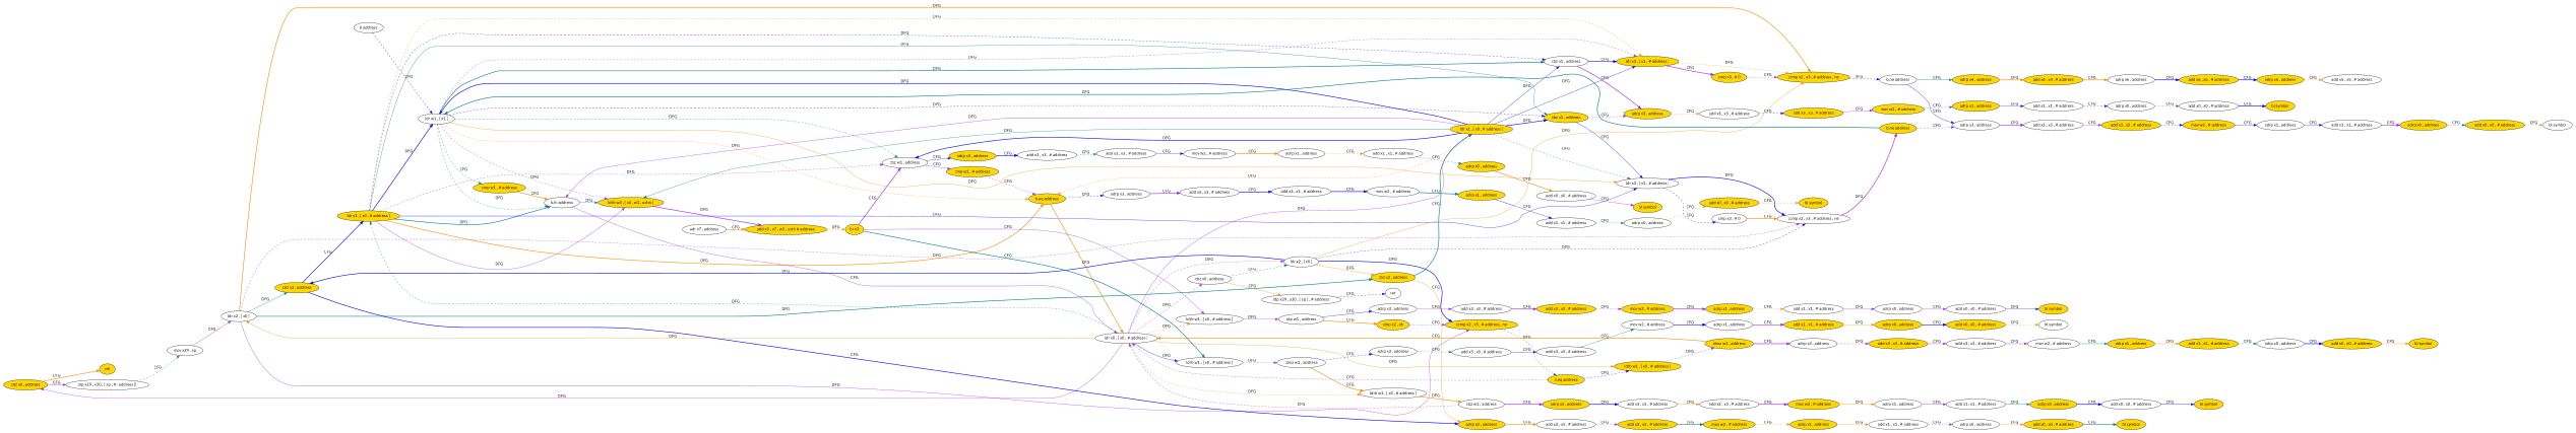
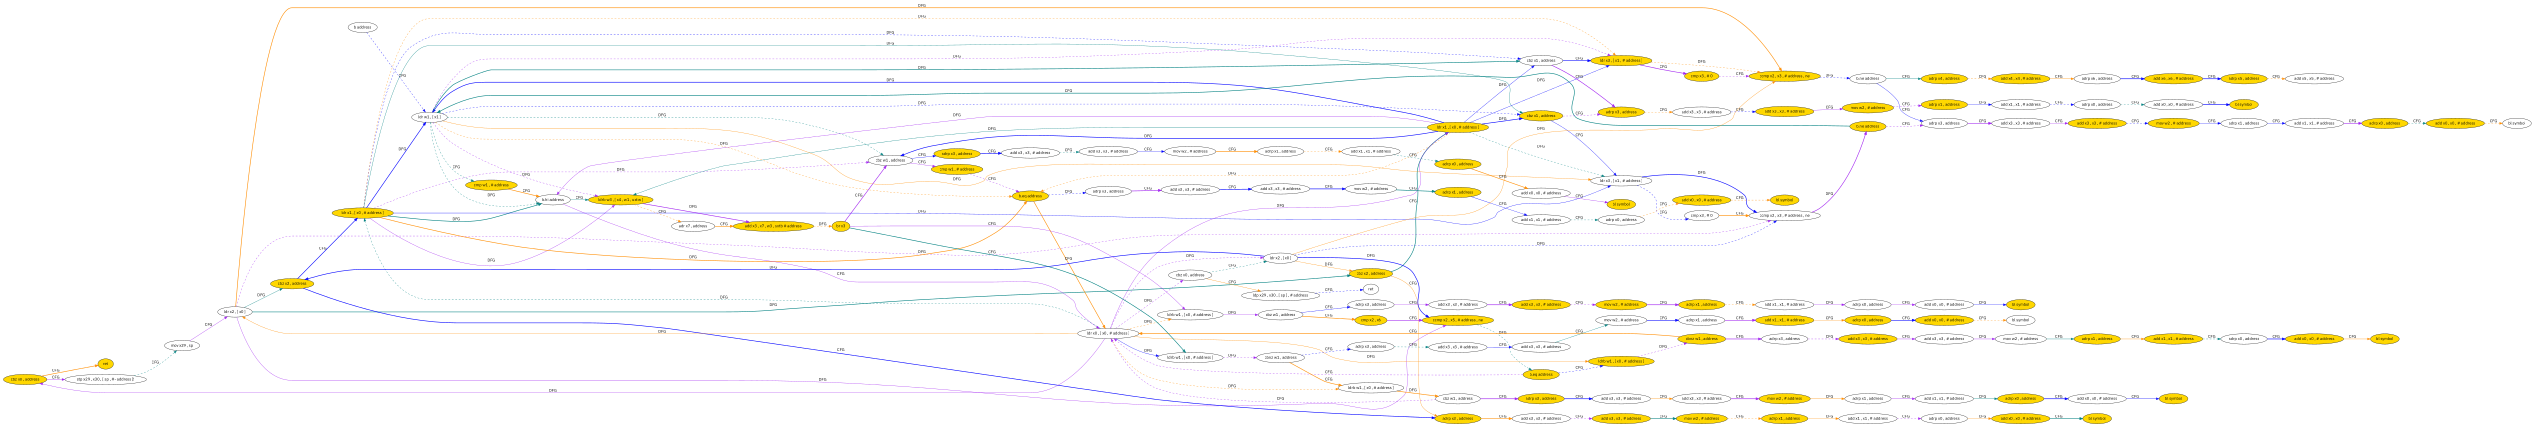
  digraph {
    fontname="IBM Plex Sans"
    rankdir=LR
    node [fillcolor=white fontname="IBM Plex Sans" style=filled]
    edge [color=purple fontname="IBM Plex Sans" style=dashed]
    n1 [fillcolor=gold label="cbz x0 , address"]
    n2 [fillcolor=gold label=ret]
    n3 [label="stp x29 , x30 , [ sp , #- address ]!"]
    n4 [label="mov x29 , sp"]
    n5 [label="ldr x2 , [ x0 ]"]
    n6 [fillcolor=gold label="cbz x2 , address"]
    n7 [fillcolor=gold label="ccmp x2 , x3 , # address , ne"]
    n8 [fillcolor=gold label="cbz x2 , address"]
    n9 [fillcolor=gold label="ccmp x2 , x5 , # address , ne"]
    n10 [label="ccmp x2 , x3 , # address , ne"]
    n11 [fillcolor=gold label="adrp x3 , address"]
    n12 [fillcolor=gold label="ldr x1 , [ x0 , # address ]"]
    n13 [label="b.ne address"]
    n14 [fillcolor=gold label="ldr x1 , [ x0 , # address ]"]
    n15 [fillcolor=gold label="b.eq address"]
    n16 [fillcolor=gold label="b.ne address"]
    n17 [label="add x3 , x3 , # address"]
    n18 [label="cbz x1 , address"]
    n19 [fillcolor=gold label="ldr x3 , [ x1 , # address ]"]
    n20 [label="ldr w1 , [ x1 ]"]
    n21 [label="b.hi address"]
    n22 [fillcolor=gold label="ldrb w3 , [ x4 , w1 , uxtw ]"]
    n23 [label="cbz w1 , address"]
    n24 [fillcolor=gold label="cbz x1 , address"]
    n25 [label="ldr x3 , [ x1 , # address ]"]
    n26 [fillcolor=gold label="b.eq address"]
    n27 [fillcolor=gold label="add x3 , x3 , # address"]
    n28 [fillcolor=gold label="adrp x3 , address"]
    n29 [fillcolor=gold label="cmp x3 , # 0"]
    n30 [fillcolor=gold label="cmp w1 , # address"]
    n31 [label="ldr x0 , [ x0 , # address ]"]
    n32 [label="adr x7 , address"]
    n33 [fillcolor=gold label="add x3 , x7 , w3 , sxtb # address"]
    n34 [fillcolor=gold label="adrp x3 , address"]
    n35 [fillcolor=gold label="cmp w1 , # address"]
    n36 [label="cmp x3 , # 0"]
    n37 [label="adrp x3 , address"]
    n38 [fillcolor=gold label="mov w2 , # address"]
    n39 [fillcolor=gold label="adrp x1 , address"]
    n40 [label="add x1 , x1 , # address"]
    n41 [label="adrp x0 , address"]
    n42 [fillcolor=gold label="add x0 , x0 , # address"]
    n43 [fillcolor=gold label="bl symbol"]
    n44 [label="add x3 , x3 , # address"]
    n45 [fillcolor=gold label="add x3 , x3 , # address"]
    n46 [fillcolor=gold label="mov w2 , # address"]
    n47 [fillcolor=gold label="adrp x1 , address"]
    n48 [label="add x1 , x1 , # address"]
    n49 [label="adrp x0 , address"]
    n50 [label="add x0 , x0 , # address"]
    n51 [fillcolor=gold label="bl symbol"]
    n52 [label="adrp x3 , address"]
    n53 [fillcolor=gold label="adrp x4 , address"]
    n54 [label="add x3 , x3 , # address"]
    n55 [fillcolor=gold label="add x4 , x4 , # address"]
    n56 [fillcolor=gold label="add x3 , x3 , # address"]
    n57 [label="adrp x6 , address"]
    n58 [fillcolor=gold label="mov w2 , # address"]
    n59 [label="adrp x1 , address"]
    n60 [label="add x1 , x1 , # address"]
    n61 [fillcolor=gold label="adrp x0 , address"]
    n62 [fillcolor=gold label="add x0 , x0 , # address"]
    n63 [label="bl symbol"]
    n64 [fillcolor=gold label="add x6 , x6 , # address"]
    n65 [fillcolor=gold label="adrp x5 , address"]
    n66 [label="add x5 , x5 , # address"]
    n67 [label="b address"]
    n68 [label="cbz x0 , address"]
    n69 [label="ldr x2 , [ x0 ]"]
    n70 [label="ldrb w1 , [ x0 , # address ]"]
    n71 [label="ldrb w1 , [ x0 , # address ]"]
    n72 [label="ldrb w1 , [ x0 , # address ]"]
    n73 [fillcolor=gold label="ldrb w1 , [ x0 , # address ]"]
    n74 [label="ldp x29 , x30 , [ sp ] , # address"]
    n75 [label="cbz w1 , address"]
    n76 [label="cbnz w1 , address"]
    n77 [label="cbz w1 , address"]
    n78 [fillcolor=gold label="cbnz w1 , address"]
    n79 [fillcolor=gold label="br x3"]
    n80 [label=ret]
    n81 [label="add x3 , x3 , # address"]
    n82 [label="adrp x3 , address"]
    n83 [fillcolor=gold label="cmp x2 , x6"]
    n84 [label="adrp x3 , address"]
    n85 [label="add x3 , x3 , # address"]
    n86 [label="add x3 , x3 , # address"]
    n87 [fillcolor=gold label="add x3 , x3 , # address"]
    n88 [label="add x3 , x3 , # address"]
    n89 [label="add x3 , x3 , # address"]
    n90 [fillcolor=gold label="adrp x3 , address"]
    n91 [label="mov w2 , # address"]
    n92 [label="adrp x1 , address"]
    n93 [label="add x1 , x1 , # address"]
    n94 [fillcolor=gold label="adrp x0 , address"]
    n95 [label="add x0 , x0 , # address"]
    n96 [fillcolor=gold label="bl symbol"]
    n97 [label="add x3 , x3 , # address"]
    n98 [label="add x3 , x3 , # address"]
    n99 [fillcolor=gold label="mov w2 , # address"]
    n100 [fillcolor=gold label="adrp x1 , address"]
    n101 [label="add x1 , x1 , # address"]
    n102 [label="adrp x0 , address"]
    n103 [label="add x0 , x0 , # address"]
    n104 [fillcolor=gold label="bl symbol"]
    n105 [label="adrp x3 , address"]
    n106 [label="mov w2 , # address"]
    n107 [label="adrp x1 , address"]
    n108 [fillcolor=gold label="add x1 , x1 , # address"]
    n109 [fillcolor=gold label="adrp x0 , address"]
    n110 [fillcolor=gold label="add x0 , x0 , # address"]
    n111 [label="bl symbol"]
    n112 [label="add x3 , x3 , # address"]
    n113 [label="add x3 , x3 , # address"]
    n114 [label="mov w2 , # address"]
    n115 [fillcolor=gold label="adrp x1 , address"]
    n116 [label="add x1 , x1 , # address"]
    n117 [label="adrp x0 , address"]
    n118 [fillcolor=gold label="add x0 , x0 , # address"]
    n119 [fillcolor=gold label="bl symbol"]
    n120 [fillcolor=gold label="add x3 , x3 , # address"]
    n121 [label="add x3 , x3 , # address"]
    n122 [fillcolor=gold label="mov w2 , # address"]
    n123 [label="adrp x1 , address"]
    n124 [label="add x1 , x1 , # address"]
    n125 [fillcolor=gold label="adrp x0 , address"]
    n126 [label="add x0 , x0 , # address"]
    n127 [fillcolor=gold label="bl symbol"]
    n128 [label="mov w2 , # address"]
    n129 [fillcolor=gold label="adrp x1 , address"]
    n130 [fillcolor=gold label="add x1 , x1 , # address"]
    n131 [label="adrp x0 , address"]
    n132 [fillcolor=gold label="add x0 , x0 , # address"]
    n133 [fillcolor=gold label="bl symbol"]
    n1 -> n2 [color=darkorange label=CFG style=bold]
    n1 -> n3 [label=CFG style=solid]
    n3 -> n4 [color=teal label=CFG]
    n4 -> n5 [label=CFG style=solid]
    n5 -> n6 [color=teal label=DFG style=solid]
    n5 -> n7 [color=darkorange label=DFG style=bold]
    n5 -> n8 [color=teal label=DFG style=bold]
    n5 -> n9 [label=DFG style=solid]
    n5 -> n10 [label=DFG]
    n6 -> n11 [color=blue label=CFG style=bold]
    n6 -> n12 [color=blue label=CFG style=bold]
    n7 -> n13 [color=blue label=DFG]
    n8 -> n11 [color=darkorange label=CFG style=solid]
    n8 -> n14 [color=teal label=CFG style=bold]
    n9 -> n15 [color=teal label=DFG]
    n10 -> n16 [label=DFG style=bold]
    n11 -> n17 [color=darkorange label=CFG style=bold]
    n12 -> n18 [color=blue label=DFG]
    n12 -> n19 [color=darkorange label=DFG]
    n12 -> n20 [color=blue label=DFG style=bold]
    n12 -> n21 [color=teal label=DFG style=bold]
    n12 -> n22 [label=DFG style=solid]
    n12 -> n23 [label=DFG]
    n12 -> n24 [color=teal label=DFG style=solid]
    n12 -> n25 [color=blue label=DFG style=solid]
    n12 -> n26 [color=darkorange label=DFG style=bold]
    n13 -> n52 [color=blue label=CFG style=solid]
    n13 -> n53 [color=teal label=CFG style=solid]
    n14 -> n18 [color=blue label=DFG style=solid]
    n14 -> n19 [color=blue label=DFG style=solid]
    n14 -> n20 [color=blue label=DFG style=bold]
    n14 -> n21 [label=DFG style=solid]
    n14 -> n22 [color=teal label=DFG style=solid]
    n14 -> n23 [color=blue label=DFG style=bold]
    n14 -> n24 [color=blue label=DFG style=bold]
    n14 -> n25 [color=teal label=DFG]
    n14 -> n26 [color=darkorange label=DFG]
    n15 -> n31 [label=CFG]
    n15 -> n73 [color=blue label=CFG]
    n16 -> n20 [color=teal label=CFG style=bold]
    n16 -> n52 [label=CFG]
    n17 -> n27 [label=CFG]
    n18 -> n19 [color=blue label=CFG style=bold]
    n18 -> n28 [label=CFG style=bold]
    n19 -> n7 [color=darkorange label=DFG]
    n19 -> n29 [label=CFG style=bold]
    n20 -> n18 [color=teal label=DFG style=bold]
    n20 -> n19 [label=DFG]
    n20 -> n21 [color=teal label=DFG]
    n20 -> n22 [label=DFG]
    n20 -> n23 [color=teal label=DFG]
    n20 -> n24 [color=blue label=DFG]
    n20 -> n25 [color=darkorange label=DFG style=solid]
    n20 -> n26 [color=darkorange label=DFG]
    n20 -> n30 [color=teal label=CFG]
    n21 -> n22 [color=teal label=CFG style=solid]
    n21 -> n31 [label=CFG style=solid]
+   n22 -> n32 [color=darkorange label=CFG]
    n22 -> n33 [label=DFG style=bold]
    n23 -> n34 [color=blue label=CFG style=solid]
    n23 -> n35 [label=CFG style=solid]
    n24 -> n25 [color=blue label=CFG style=solid]
    n24 -> n28 [label=CFG]
    n25 -> n10 [color=blue label=DFG style=bold]
    n25 -> n36 [color=blue label=CFG]
    n26 -> n31 [color=darkorange label=CFG style=bold]
    n26 -> n37 [color=blue label=CFG]
    n27 -> n38 [color=teal label=CFG style=bold]
    n28 -> n44 [color=darkorange label=CFG]
    n29 -> n7 [label=CFG]
    n30 -> n21 [color=darkorange label=CFG style=bold]
    n31 -> n1 [label=DFG style=solid]
    n31 -> n5 [color=darkorange label=DFG style=solid]
    n31 -> n12 [color=teal label=DFG]
    n31 -> n14 [label=DFG style=solid]
    n31 -> n68 [label=DFG]
    n31 -> n69 [label=DFG]
    n31 -> n70 [color=darkorange label=DFG]
    n31 -> n71 [color=blue label=DFG style=solid]
    n31 -> n72 [color=darkorange label=DFG]
    n31 -> n73 [color=darkorange label=DFG style=solid]
    n32 -> n33 [color=darkorange label=CFG style=bold]
    n33 -> n79 [color=darkorange label=DFG]
    n34 -> n81 [color=blue label=CFG style=bold]
    n35 -> n26 [label=CFG]
    n36 -> n10 [color=darkorange label=CFG style=bold]
    n37 -> n97 [label=CFG style=bold]
    n38 -> n39 [color=darkorange label=CFG]
    n39 -> n40 [color=darkorange label=CFG style=solid]
    n40 -> n41 [label=CFG]
    n41 -> n42 [color=darkorange label=CFG style=solid]
    n42 -> n43 [color=teal label=CFG style=bold]
    n44 -> n45 [color=blue label=CFG]
    n45 -> n46 [label=CFG style=solid]
    n46 -> n47 [label=CFG]
    n47 -> n48 [color=blue label=CFG style=solid]
    n48 -> n49 [color=blue label=CFG]
    n49 -> n50 [color=teal label=CFG]
    n50 -> n51 [color=blue label=CFG style=bold]
    n52 -> n54 [label=CFG style=bold]
-   n53 -> n55 [color=darkorange label=CFG style=bold]
+   n53 -> n55 [color=darkorange label=CFG]
    n54 -> n56 [label=CFG style=solid]
-   n55 -> n57 [color=darkorange label=CFG style=bold]
+   n55 -> n57 [color=darkorange label=CFG style=solid]
    n56 -> n58 [color=blue label=CFG]
    n57 -> n64 [color=blue label=CFG style=bold]
    n58 -> n59 [color=blue label=CFG style=solid]
    n59 -> n60 [color=blue label=CFG style=solid]
    n60 -> n61 [label=CFG style=bold]
    n61 -> n62 [color=teal label=CFG]
    n62 -> n63 [color=darkorange label=CFG]
    n64 -> n65 [color=blue label=CFG style=bold]
    n65 -> n66 [color=darkorange label=CFG]
    n67 -> n20 [color=blue label=CFG]
    n68 -> n69 [color=teal label=CFG]
    n68 -> n74 [color=darkorange label=CFG style=solid]
    n69 -> n6 [color=blue label=DFG style=bold]
    n69 -> n7 [color=darkorange label=DFG style=solid]
    n69 -> n8 [color=darkorange label=DFG style=solid]
    n69 -> n9 [color=blue label=DFG style=bold]
    n69 -> n10 [color=blue label=DFG]
    n70 -> n75 [label=DFG style=solid]
    n71 -> n76 [label=DFG]
    n72 -> n77 [color=darkorange label=DFG style=bold]
    n73 -> n78 [label=DFG]
    n74 -> n80 [color=blue label=CFG]
    n75 -> n82 [color=blue label=CFG style=solid]
    n75 -> n83 [color=darkorange label=CFG style=bold]
    n76 -> n72 [color=darkorange label=CFG style=bold]
    n76 -> n84 [color=blue label=CFG]
    n77 -> n31 [label=CFG]
    n77 -> n90 [label=CFG style=bold]
    n78 -> n31 [color=darkorange label=CFG style=bold]
    n78 -> n105 [label=CFG style=bold]
    n79 -> n23 [label=CFG style=bold]
    n79 -> n70 [label=CFG style=solid]
    n79 -> n71 [color=teal label=CFG style=bold]
    n81 -> n85 [color=teal label=CFG]
    n82 -> n86 [label=CFG style=solid]
-   n83 -> n9 [label=CFG]
+   n83 -> n9 [label=CFG style=bold]
    n84 -> n88 [color=teal label=CFG]
    n85 -> n91 [color=blue label=CFG style=solid]
    n86 -> n87 [label=CFG style=bold]
    n87 -> n99 [label=CFG]
    n88 -> n89 [color=blue label=CFG style=solid]
    n89 -> n106 [color=teal label=CFG style=solid]
    n90 -> n112 [color=blue label=CFG style=bold]
    n91 -> n92 [color=darkorange label=CFG style=bold]
    n92 -> n93 [color=darkorange label=CFG]
    n93 -> n94 [color=teal label=CFG]
    n94 -> n95 [color=darkorange label=CFG style=bold]
    n95 -> n96 [label=CFG style=solid]
    n97 -> n98 [color=blue label=CFG style=bold]
    n98 -> n114 [color=blue label=CFG style=bold]
    n99 -> n100 [label=CFG style=bold]
    n100 -> n101 [color=darkorange label=CFG]
    n101 -> n102 [label=CFG style=solid]
    n102 -> n103 [label=CFG style=solid]
    n103 -> n104 [color=blue label=CFG style=solid]
    n105 -> n120 [label=CFG]
    n106 -> n107 [color=blue label=CFG style=bold]
    n107 -> n108 [label=CFG style=bold]
    n108 -> n109 [color=darkorange label=CFG style=solid]
    n109 -> n110 [color=blue label=CFG style=bold]
    n110 -> n111 [color=darkorange label=CFG]
    n112 -> n113 [color=darkorange label=CFG style=solid]
    n113 -> n122 [label=CFG style=bold]
    n114 -> n115 [color=teal label=CFG style=bold]
    n115 -> n116 [color=blue label=CFG style=solid]
    n116 -> n117 [color=teal label=CFG]
    n117 -> n118 [color=darkorange label=CFG]
    n118 -> n119 [color=darkorange label=CFG]
    n120 -> n121 [label=CFG style=solid]
    n121 -> n128 [label=CFG style=solid]
    n122 -> n123 [color=darkorange label=CFG style=solid]
    n123 -> n124 [label=CFG style=solid]
    n124 -> n125 [color=teal label=CFG style=solid]
    n125 -> n126 [color=blue label=CFG style=bold]
    n126 -> n127 [color=blue label=CFG style=solid]
    n128 -> n129 [color=teal label=CFG style=solid]
    n129 -> n130 [color=darkorange label=CFG style=solid]
    n130 -> n131 [color=teal label=CFG]
    n131 -> n132 [color=blue label=CFG style=bold]
    n132 -> n133 [color=darkorange label=CFG style=solid]
  }
